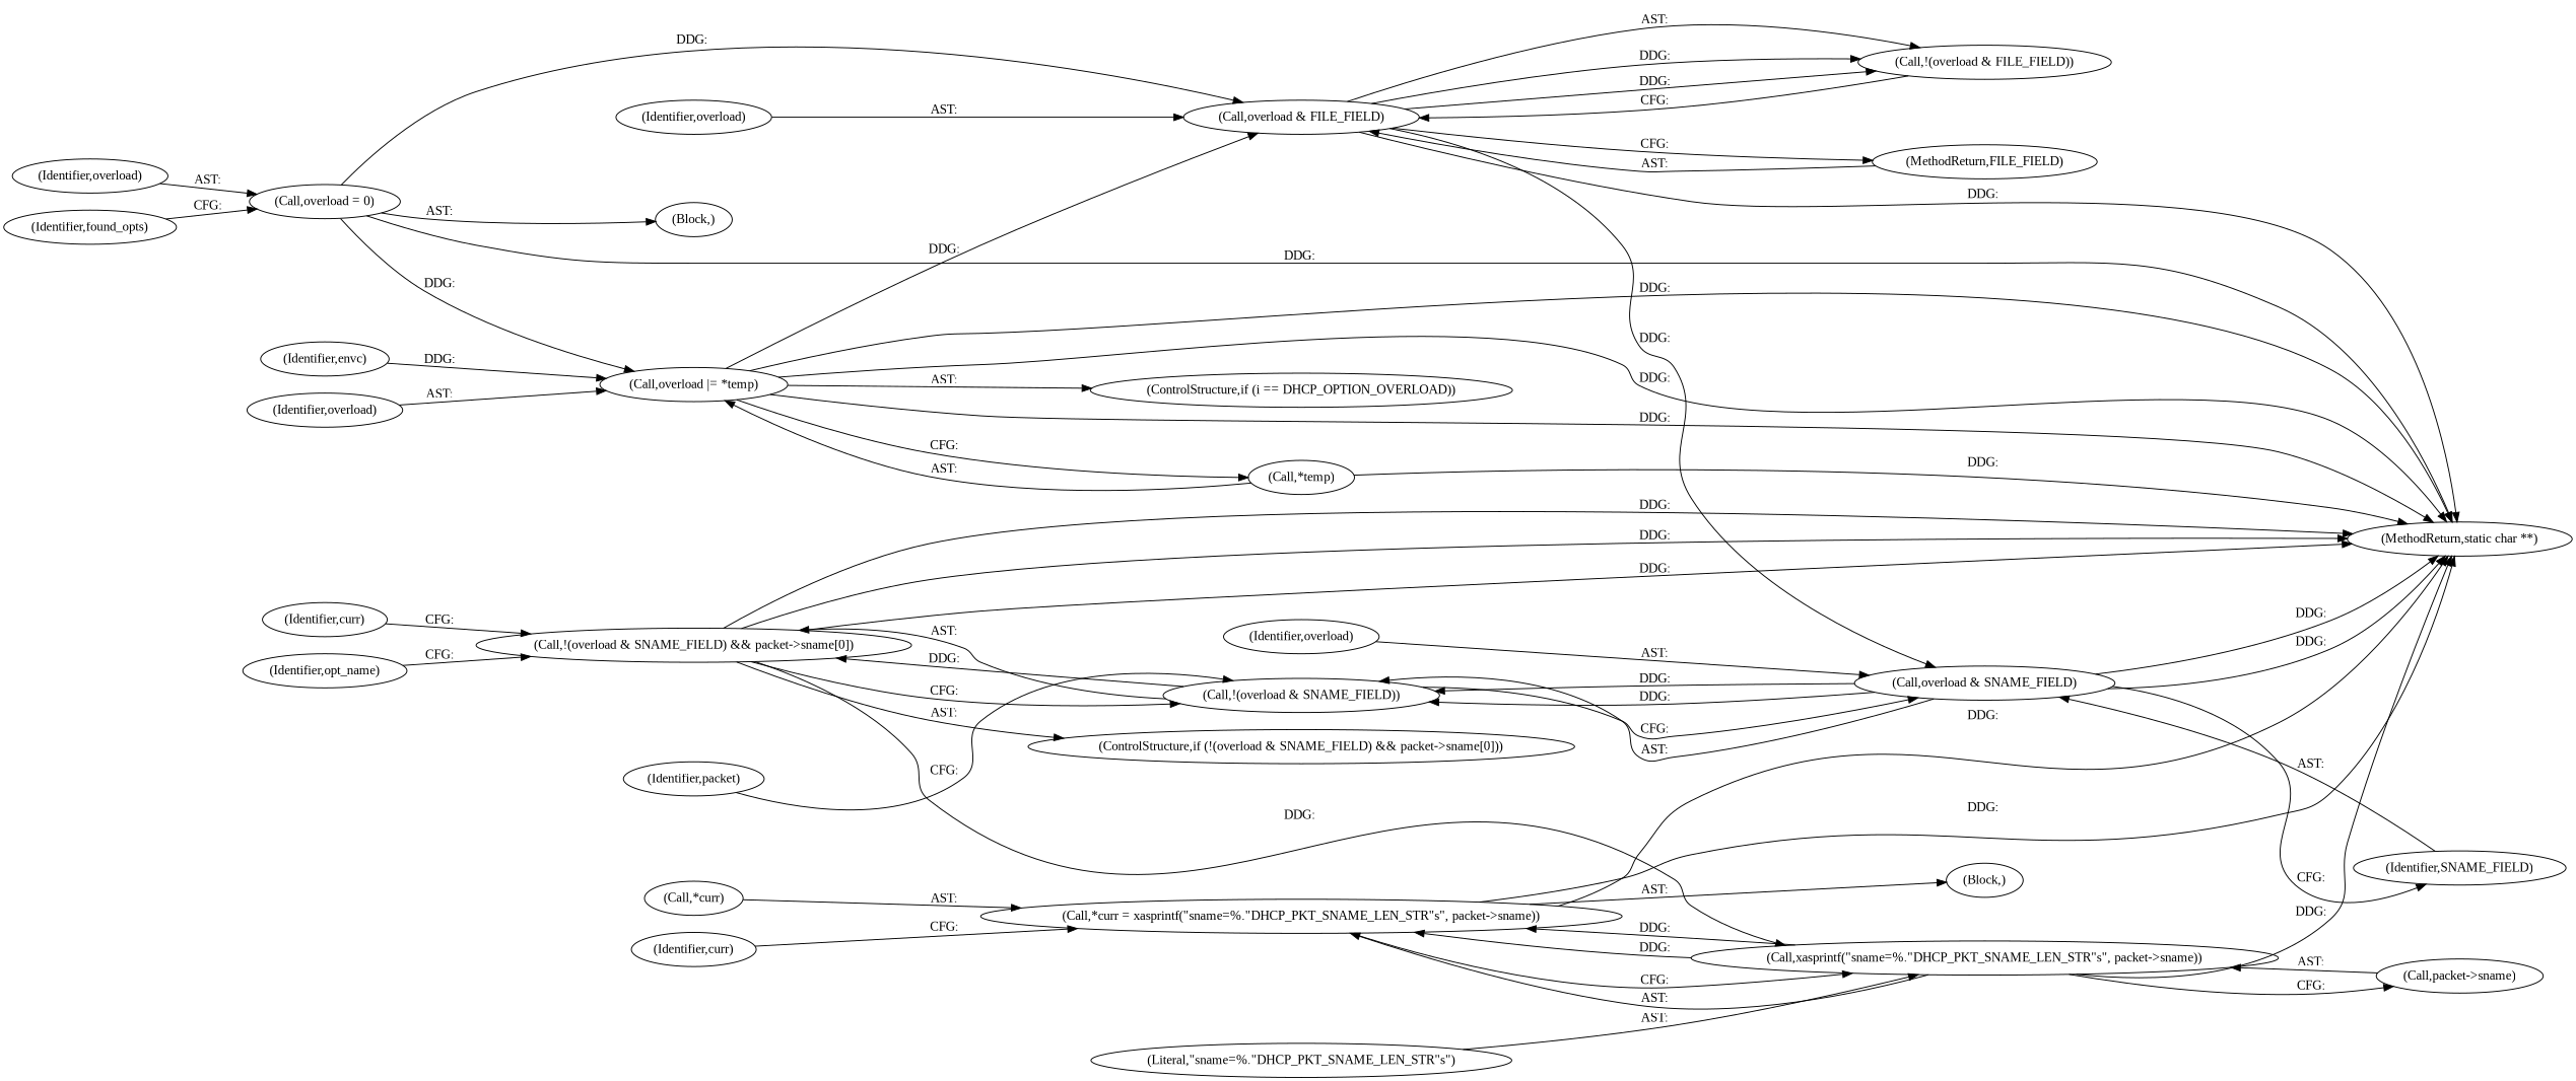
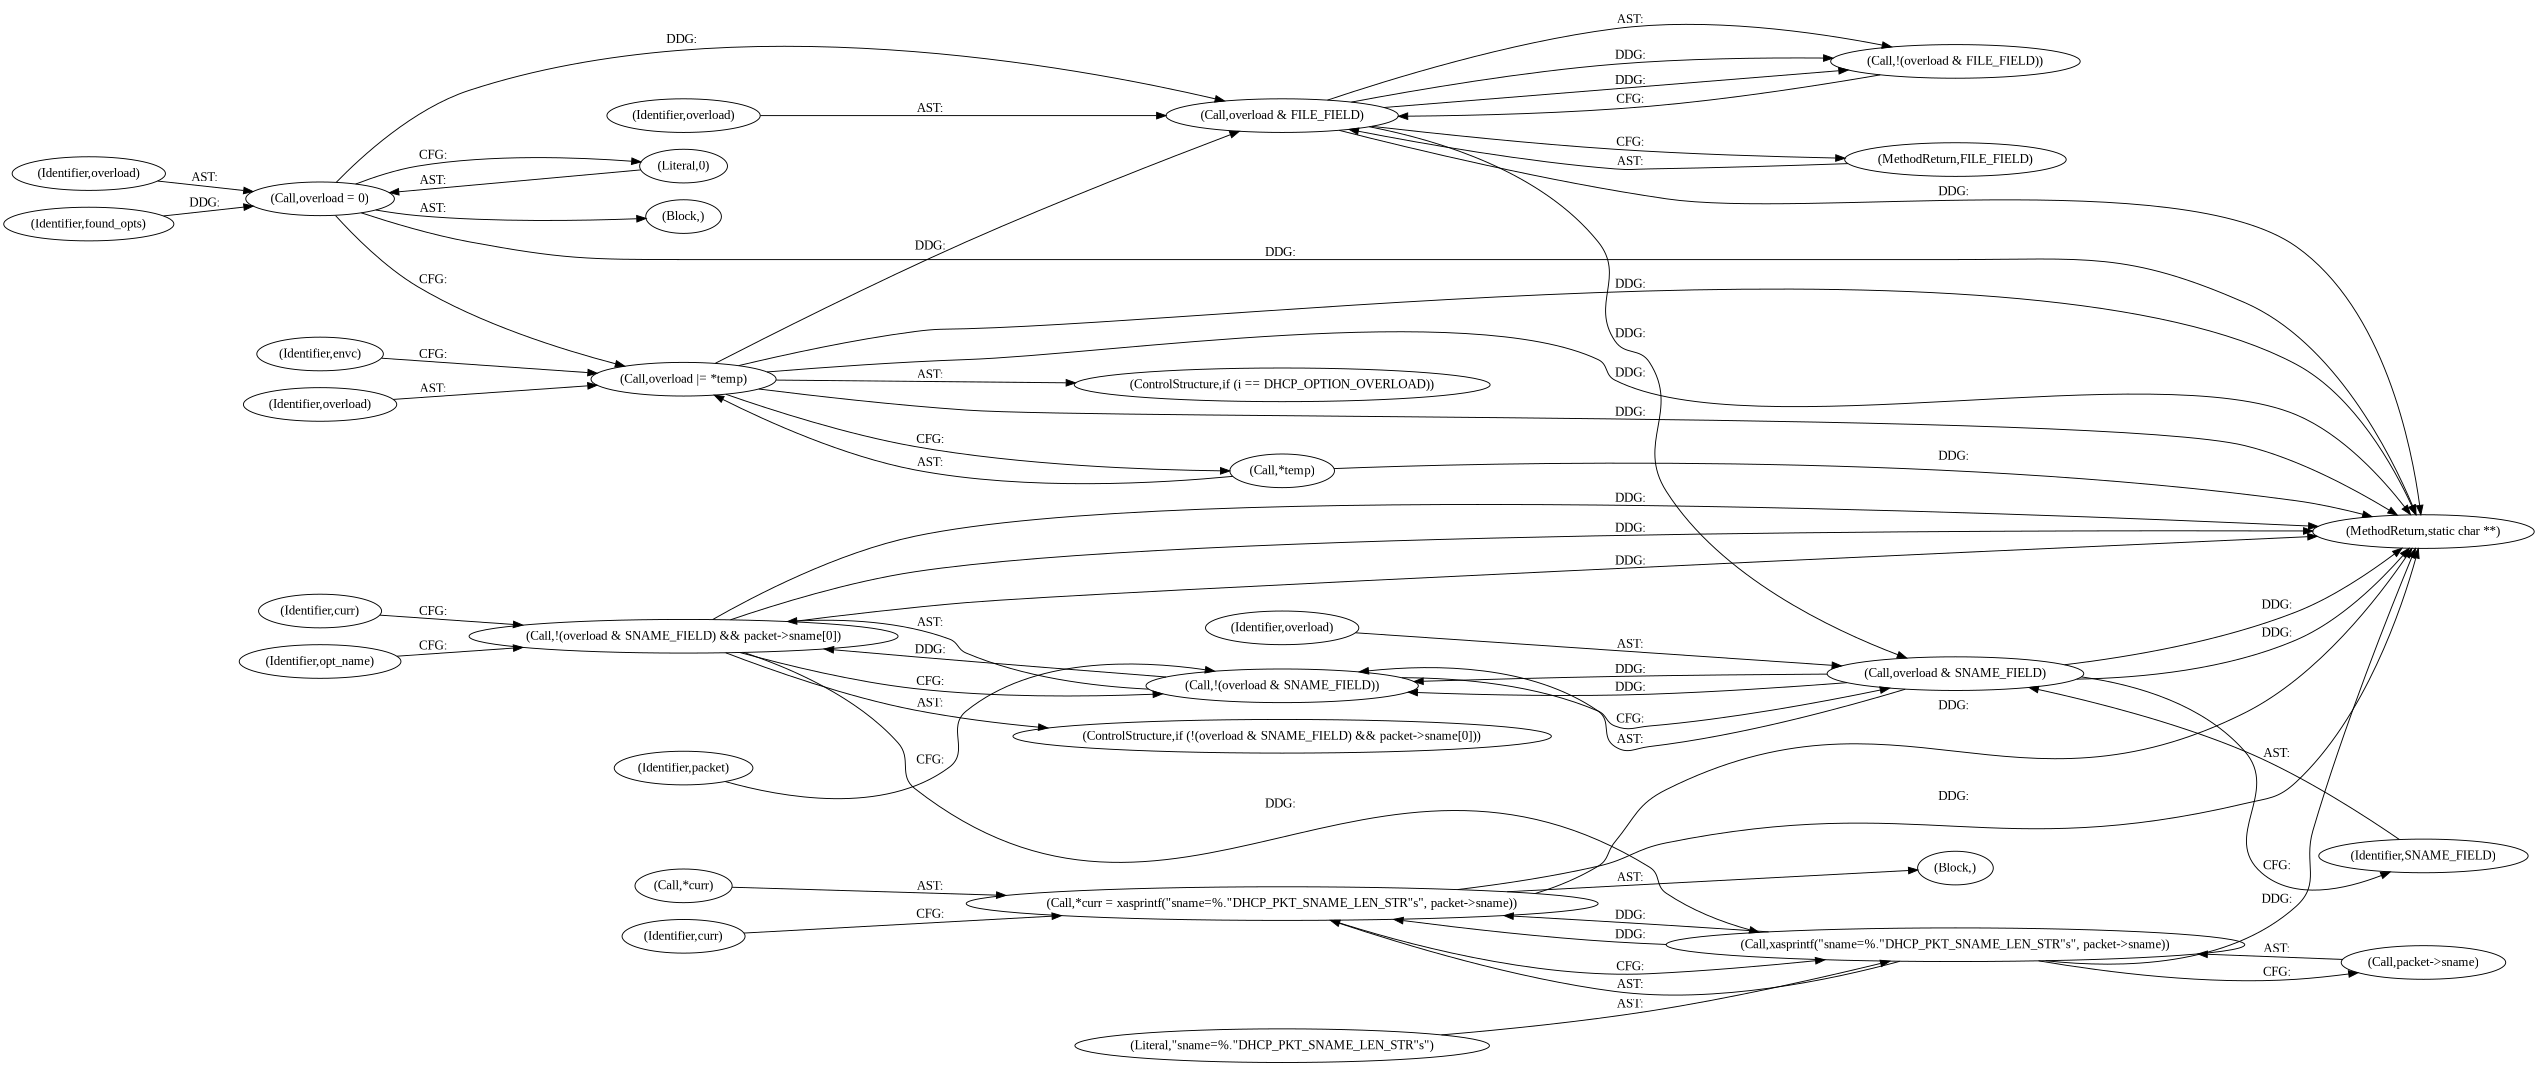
  digraph {
    fontname="Liberation Serif"
    rankdir=LR
    node [fontname="Liberation Serif"]
    edge [fontname="Liberation Serif"]
    n1 [label="(Call,*curr = xasprintf(\"sname=%.\"DHCP_PKT_SNAME_LEN_STR\"s\", packet->sname))"]
    n2 [label="(Call,xasprintf(\"sname=%.\"DHCP_PKT_SNAME_LEN_STR\"s\", packet->sname))"]
    n3 [label="(MethodReturn,static char **)"]
    n4 [label="(Block,)"]
    n5 [label="(Call,packet->sname)"]
    n6 [label="(Call,!(overload & SNAME_FIELD) && packet->sname[0])"]
    n7 [label="(Call,!(overload & SNAME_FIELD))"]
    n8 [label="(ControlStructure,if (!(overload & SNAME_FIELD) && packet->sname[0]))"]
    n9 [label="(Call,overload & SNAME_FIELD)"]
    n10 [label="(Identifier,SNAME_FIELD)"]
    n11 [label="(Call,overload & FILE_FIELD)"]
    n12 [label="(MethodReturn,FILE_FIELD)"]
    n13 [label="(Call,!(overload & FILE_FIELD))"]
    n14 [label="(Call,overload = 0)"]
    n15 [label="(Call,overload |= *temp)"]
+   n16 [label="(Literal,0)"]
    n17 [label="(Block,)"]
    n18 [label="(ControlStructure,if (i == DHCP_OPTION_OVERLOAD))"]
    n19 [label="(Call,*temp)"]
    n20 [label="(Identifier,overload)"]
    n21 [label="(Identifier,envc)"]
    n22 [label="(Identifier,overload)"]
    n23 [label="(Identifier,curr)"]
    n24 [label="(Identifier,packet)"]
    n25 [label="(Identifier,overload)"]
    n26 [label="(Identifier,opt_name)"]
    n27 [label="(Identifier,curr)"]
    n28 [label="(Call,*curr)"]
    n29 [label="(Identifier,overload)"]
    n30 [label="(Identifier,found_opts)"]
    n31 [label="(Literal,\"sname=%.\"DHCP_PKT_SNAME_LEN_STR\"s\")"]
    n1 -> n2 [label="CFG: "]
    n1 -> n3 [label="DDG: "]
    n1 -> n3 [label="DDG: "]
    n1 -> n4 [label="AST: "]
    n2 -> n1 [label="AST: "]
    n2 -> n1 [label="DDG: "]
    n2 -> n1 [label="DDG: "]
    n2 -> n3 [label="DDG: "]
    n2 -> n5 [label="CFG: "]
    n5 -> n2 [label="AST: "]
    n6 -> n2 [label="DDG: "]
    n6 -> n3 [label="DDG: "]
    n6 -> n3 [label="DDG: "]
    n6 -> n3 [label="DDG: "]
    n6 -> n7 [label="CFG: "]
    n6 -> n8 [label="AST: "]
    n7 -> n6 [label="AST: "]
    n7 -> n6 [label="DDG: "]
    n7 -> n9 [label="CFG: "]
    n9 -> n3 [label="DDG: "]
    n9 -> n3 [label="DDG: "]
    n9 -> n7 [label="AST: "]
    n9 -> n7 [label="DDG: "]
    n9 -> n7 [label="DDG: "]
    n9 -> n10 [label="CFG: "]
    n10 -> n9 [label="AST: "]
    n11 -> n3 [label="DDG: "]
    n11 -> n9 [label="DDG: "]
    n11 -> n12 [label="CFG: "]
    n11 -> n13 [label="AST: "]
    n11 -> n13 [label="DDG: "]
    n11 -> n13 [label="DDG: "]
    n12 -> n11 [label="AST: "]
    n13 -> n11 [label="CFG: "]
    n14 -> n3 [label="DDG: "]
    n14 -> n11 [label="DDG: "]
-   n14 -> n15 [label="DDG: "]
+   n14 -> n15 [label="CFG: "]
+   n14 -> n16 [label="CFG: "]
    n14 -> n17 [label="AST: "]
    n15 -> n3 [label="DDG: "]
    n15 -> n3 [label="DDG: "]
    n15 -> n3 [label="DDG: "]
    n15 -> n11 [label="DDG: "]
    n15 -> n18 [label="AST: "]
    n15 -> n19 [label="CFG: "]
+   n16 -> n14 [label="AST: "]
    n19 -> n3 [label="DDG: "]
    n19 -> n15 [label="AST: "]
    n20 -> n9 [label="AST: "]
-   n21 -> n15 [label="DDG: "]
+   n21 -> n15 [label="CFG: "]
    n22 -> n14 [label="AST: "]
    n23 -> n6 [label="CFG: "]
    n24 -> n7 [label="CFG: "]
    n25 -> n11 [label="AST: "]
    n26 -> n6 [label="CFG: "]
    n27 -> n1 [label="CFG: "]
    n28 -> n1 [label="AST: "]
    n29 -> n15 [label="AST: "]
-   n30 -> n14 [label="CFG: "]
+   n30 -> n14 [label="DDG: "]
    n31 -> n2 [label="AST: "]
  }
